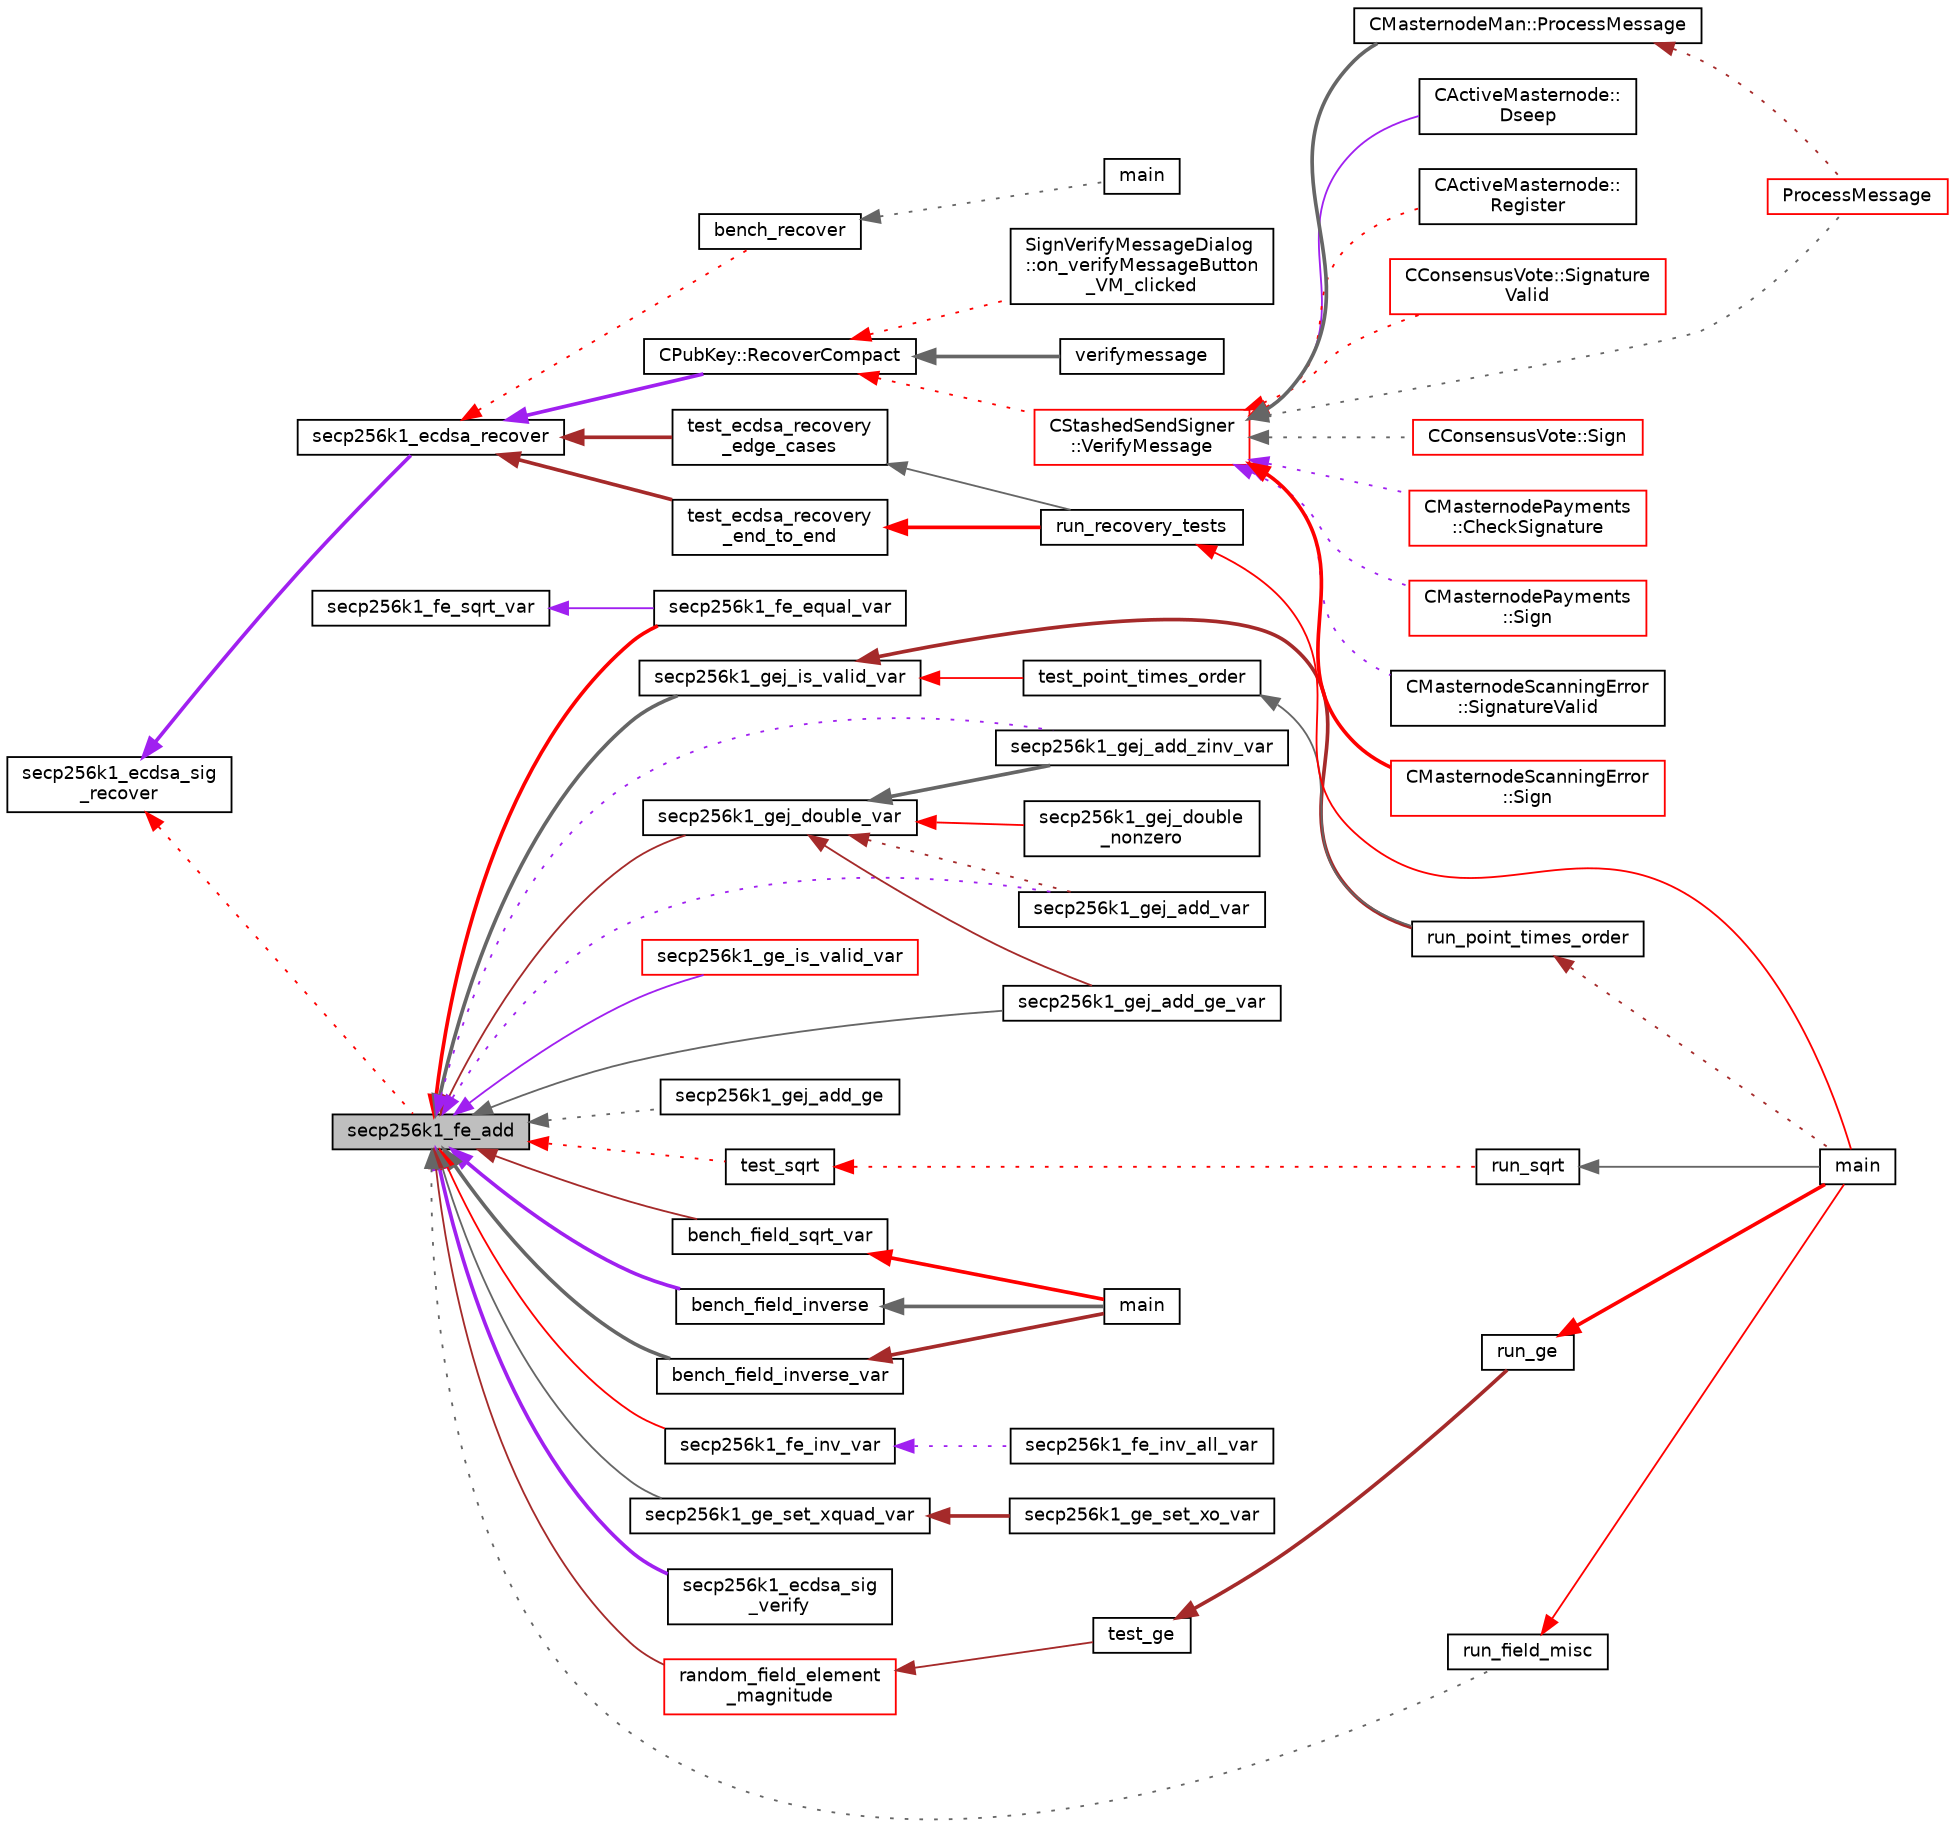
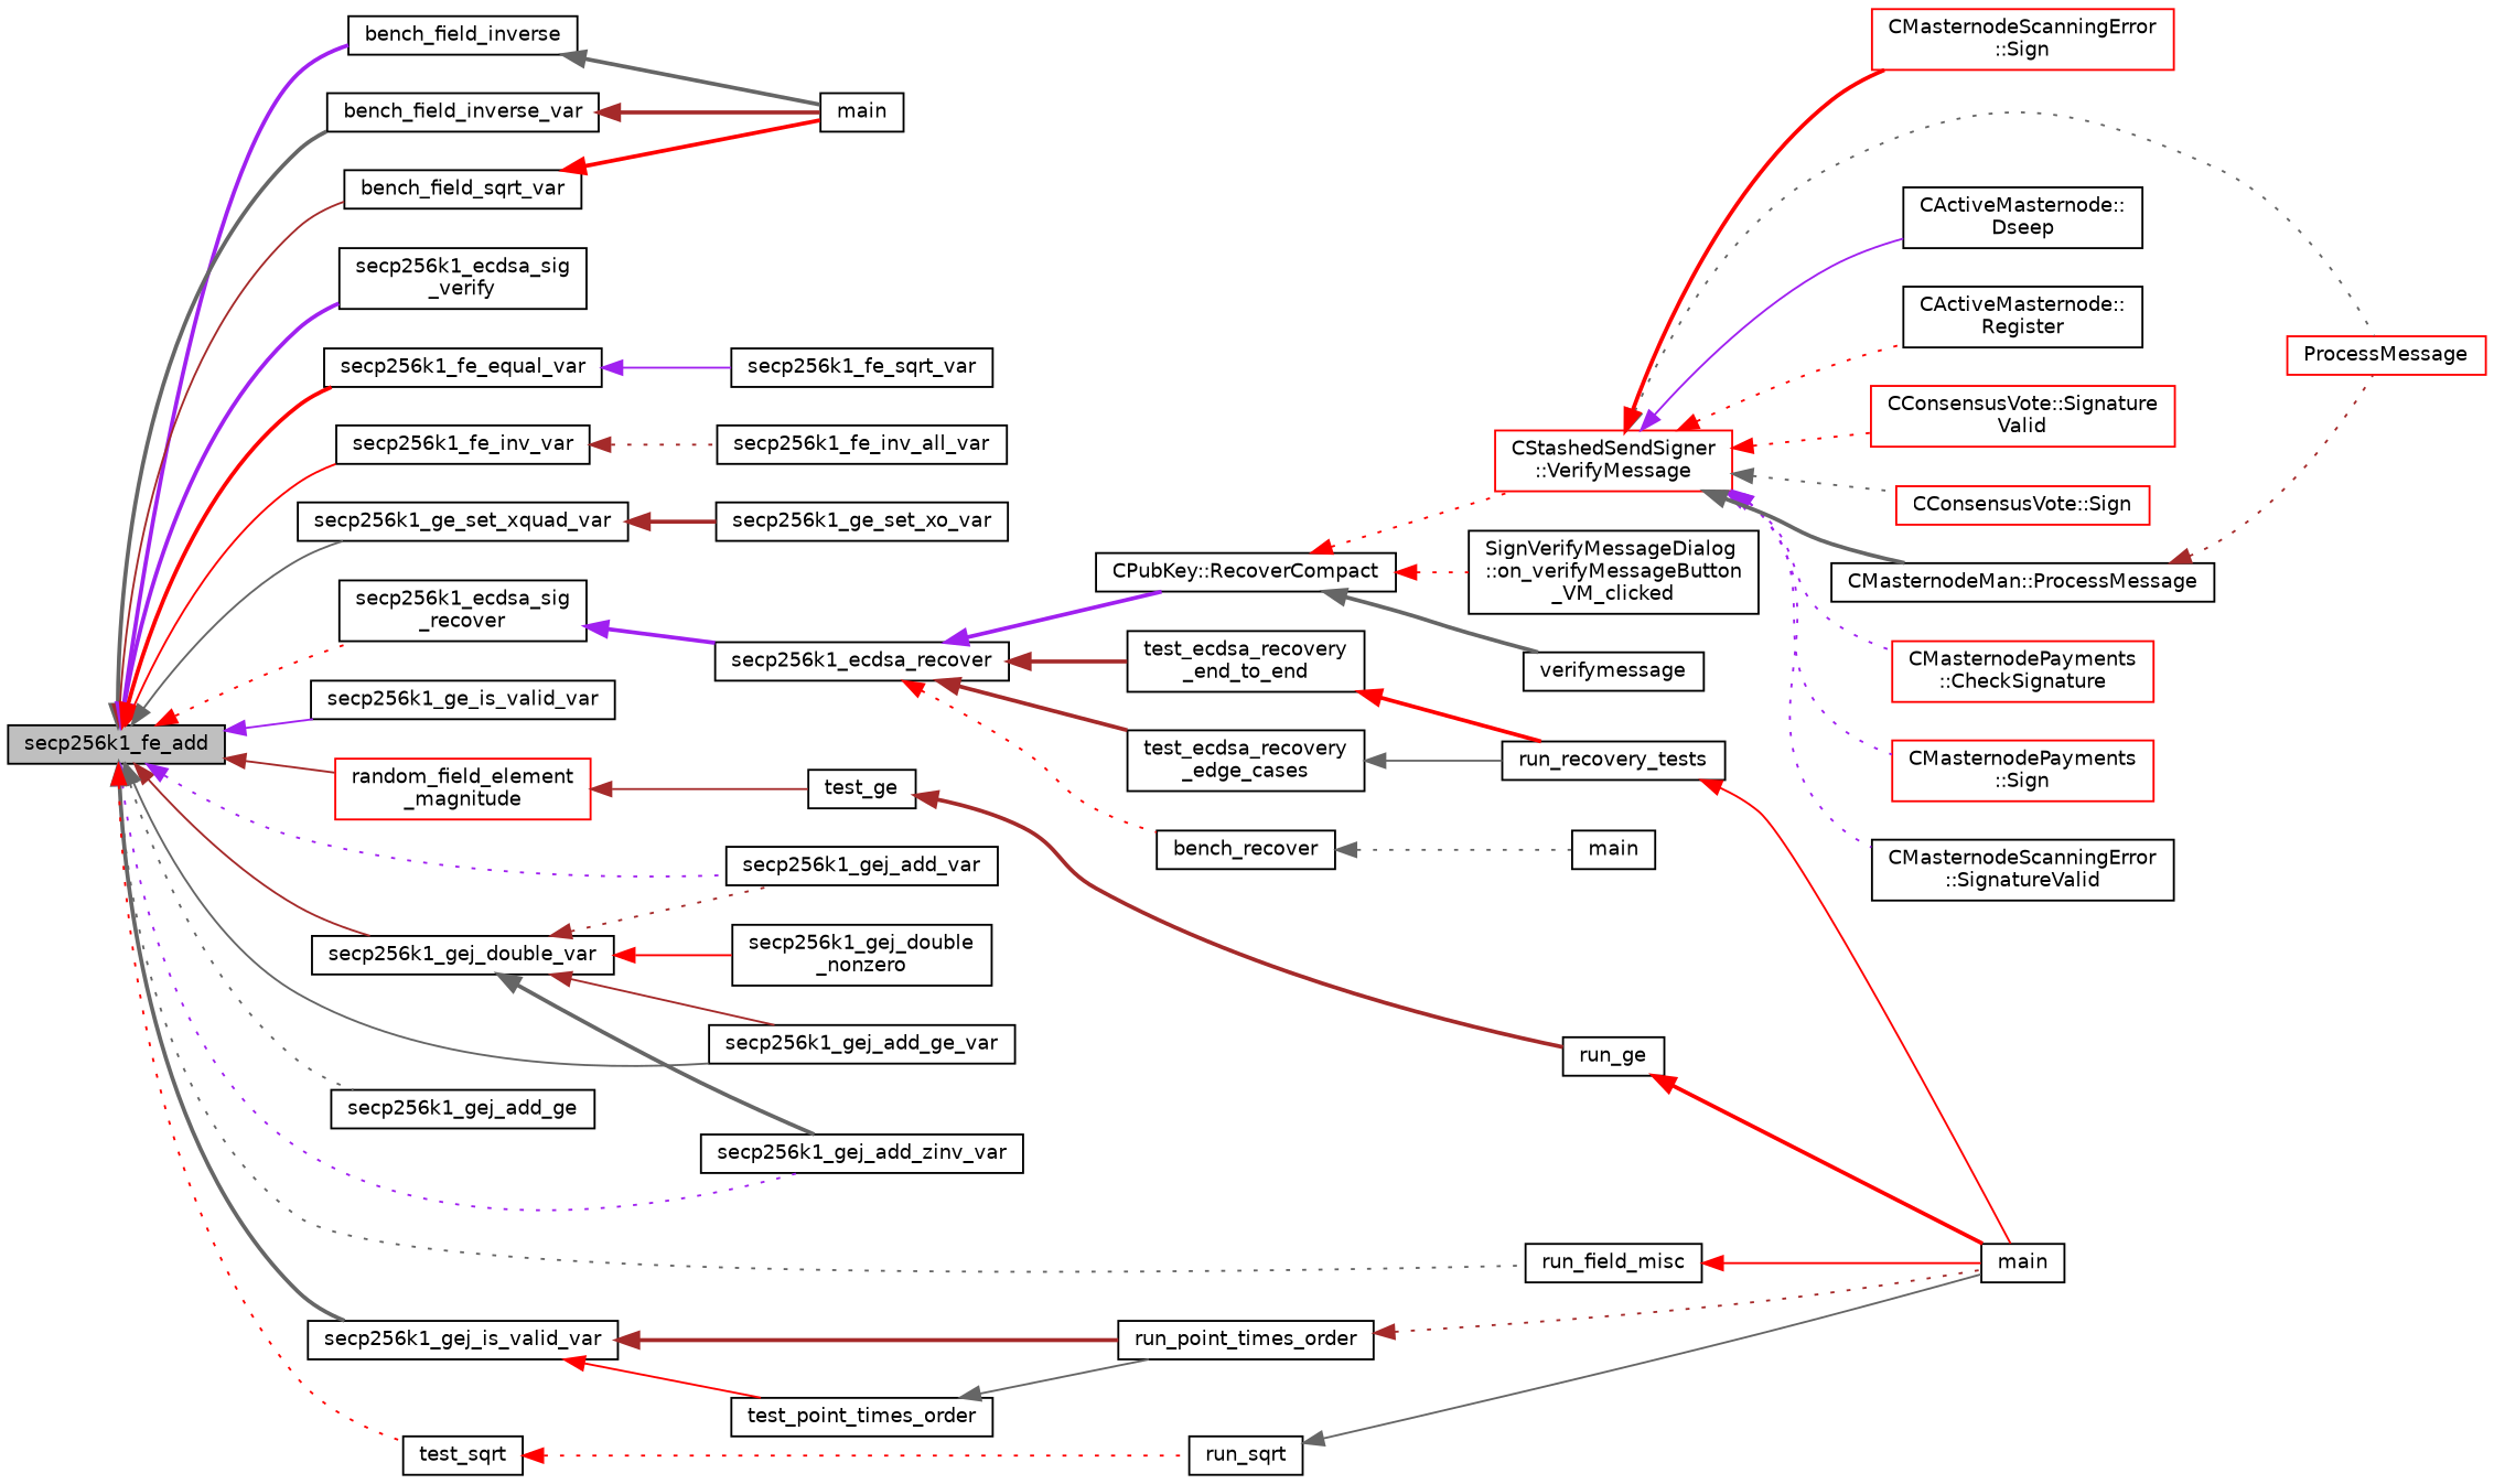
  digraph {
    rankdir=LR
    node [color=black fillcolor=white fontname=Helvetica fontsize=10 shape=record style=filled]
    edge [color=red dir=back fontname=Helvetica fontsize=10 labelfontname=Helvetica labelfontsize=10 style=dotted]
    n1 [fillcolor=grey75 fontcolor=black height=0.2 label=secp256k1_fe_add width=0.4]
    n2 [height=0.2 label=bench_field_inverse width=0.4]
    n3 [height=0.2 label=bench_field_inverse_var width=0.4]
    n4 [height=0.2 label=bench_field_sqrt_var width=0.4]
    n5 [height=0.2 label="secp256k1_ecdsa_sig\l_verify" width=0.4]
    n6 [height=0.2 label=secp256k1_fe_equal_var width=0.4]
    n7 [height=0.2 label=secp256k1_fe_inv_var width=0.4]
    n8 [height=0.2 label=secp256k1_ge_set_xquad_var width=0.4]
    n9 [height=0.2 label=secp256k1_gej_is_valid_var width=0.4]
-   n10 [color=red height=0.2 label=secp256k1_ge_is_valid_var width=0.4]
+   n10 [height=0.2 label=secp256k1_ge_is_valid_var width=0.4]
    n11 [height=0.2 label=secp256k1_gej_double_var width=0.4]
    n12 [height=0.2 label=secp256k1_gej_add_var width=0.4]
    n13 [height=0.2 label=secp256k1_gej_add_ge_var width=0.4]
    n14 [height=0.2 label=secp256k1_gej_add_zinv_var width=0.4]
    n15 [height=0.2 label=secp256k1_gej_add_ge width=0.4]
    n16 [height=0.2 label="secp256k1_ecdsa_sig\l_recover" width=0.4]
    n17 [color=red height=0.2 label="random_field_element\l_magnitude" width=0.4]
    n18 [height=0.2 label=run_field_misc width=0.4]
    n19 [height=0.2 label=test_sqrt width=0.4]
    n20 [height=0.2 label=main width=0.4]
    n21 [height=0.2 label=secp256k1_fe_sqrt_var width=0.4]
    n22 [height=0.2 label=secp256k1_fe_inv_all_var width=0.4]
    n23 [height=0.2 label=secp256k1_ge_set_xo_var width=0.4]
    n24 [height=0.2 label=test_point_times_order width=0.4]
    n25 [height=0.2 label=run_point_times_order width=0.4]
    n26 [height=0.2 label="secp256k1_gej_double\l_nonzero" width=0.4]
    n27 [height=0.2 label=secp256k1_ecdsa_recover width=0.4]
    n28 [height=0.2 label=test_ge width=0.4]
    n29 [height=0.2 label=main width=0.4]
    n30 [height=0.2 label=run_sqrt width=0.4]
    n31 [height=0.2 label="CPubKey::RecoverCompact" width=0.4]
    n32 [height=0.2 label=bench_recover width=0.4]
    n33 [height=0.2 label="test_ecdsa_recovery\l_end_to_end" width=0.4]
    n34 [height=0.2 label="test_ecdsa_recovery\l_edge_cases" width=0.4]
    n35 [height=0.2 label="SignVerifyMessageDialog\l::on_verifyMessageButton\l_VM_clicked" width=0.4]
    n36 [height=0.2 label=verifymessage width=0.4]
    n37 [color=red height=0.2 label="CStashedSendSigner\l::VerifyMessage" width=0.4]
    n38 [height=0.2 label=main width=0.4]
    n39 [height=0.2 label=run_recovery_tests width=0.4]
    n40 [height=0.2 label="CActiveMasternode::\lDseep" width=0.4]
    n41 [height=0.2 label="CActiveMasternode::\lRegister" width=0.4]
    n42 [color=red height=0.2 label="CConsensusVote::Signature\lValid" width=0.4]
    n43 [color=red height=0.2 label="CConsensusVote::Sign" width=0.4]
    n44 [color=red height=0.2 label=ProcessMessage width=0.4]
    n45 [color=red height=0.2 label="CMasternodePayments\l::CheckSignature" width=0.4]
    n46 [color=red height=0.2 label="CMasternodePayments\l::Sign" width=0.4]
    n47 [height=0.2 label="CMasternodeScanningError\l::SignatureValid" width=0.4]
    n48 [color=red height=0.2 label="CMasternodeScanningError\l::Sign" width=0.4]
    n49 [height=0.2 label="CMasternodeMan::ProcessMessage" width=0.4]
    n50 [height=0.2 label=run_ge width=0.4]
    n1 -> n2 [color=purple style=bold]
    n1 -> n3 [color=gray40 style=bold]
    n1 -> n4 [color=brown style=solid]
    n1 -> n5 [color=purple style=bold]
    n1 -> n6 [style=bold]
    n1 -> n7 [style=solid]
    n1 -> n8 [color=gray40 style=solid]
    n1 -> n9 [color=gray40 style=bold]
    n1 -> n10 [color=purple style=solid]
    n1 -> n11 [color=brown style=solid]
    n1 -> n12 [color=purple]
    n1 -> n13 [color=gray40 style=solid]
    n1 -> n14 [color=purple]
    n1 -> n15 [color=gray40]
-   n16 -> n1
+   n1 -> n16
    n1 -> n17 [color=brown style=solid]
    n1 -> n18 [color=gray40]
    n1 -> n19
    n2 -> n20 [color=gray40 style=bold]
    n3 -> n20 [color=brown style=bold]
    n4 -> n20 [style=bold]
-   n21 -> n6 [color=purple style=solid]
-   n7 -> n22 [color=purple]
+   n6 -> n21 [color=purple style=solid]
+   n7 -> n22 [color=brown]
    n8 -> n23 [color=brown style=bold]
    n9 -> n24 [style=solid]
    n9 -> n25 [color=brown style=bold]
    n11 -> n12 [color=brown]
    n11 -> n13 [color=brown style=solid]
    n11 -> n14 [color=gray40 style=bold]
    n11 -> n26 [style=solid]
    n16 -> n27 [color=purple style=bold]
    n17 -> n28 [color=brown style=solid]
    n18 -> n29 [style=solid]
    n19 -> n30
    n24 -> n25 [color=gray40 style=solid]
    n25 -> n29 [color=brown]
    n27 -> n31 [color=purple style=bold]
    n27 -> n32
    n27 -> n33 [color=brown style=bold]
    n27 -> n34 [color=brown style=bold]
    n28 -> n50 [color=brown style=bold]
    n30 -> n29 [color=gray40 style=solid]
    n31 -> n35
    n31 -> n36 [color=gray40 style=bold]
    n31 -> n37
    n32 -> n38 [color=gray40]
    n33 -> n39 [style=bold]
    n34 -> n39 [color=gray40 style=solid]
    n37 -> n40 [color=purple style=solid]
    n37 -> n41
    n37 -> n42
    n37 -> n43 [color=gray40]
    n37 -> n44 [color=gray40]
    n37 -> n45 [color=purple]
    n37 -> n46 [color=purple]
    n37 -> n47 [color=purple]
    n37 -> n48 [style=bold]
    n37 -> n49 [color=gray40 style=bold]
    n39 -> n29 [style=solid]
    n49 -> n44 [color=brown]
    n50 -> n29 [style=bold]
  }
